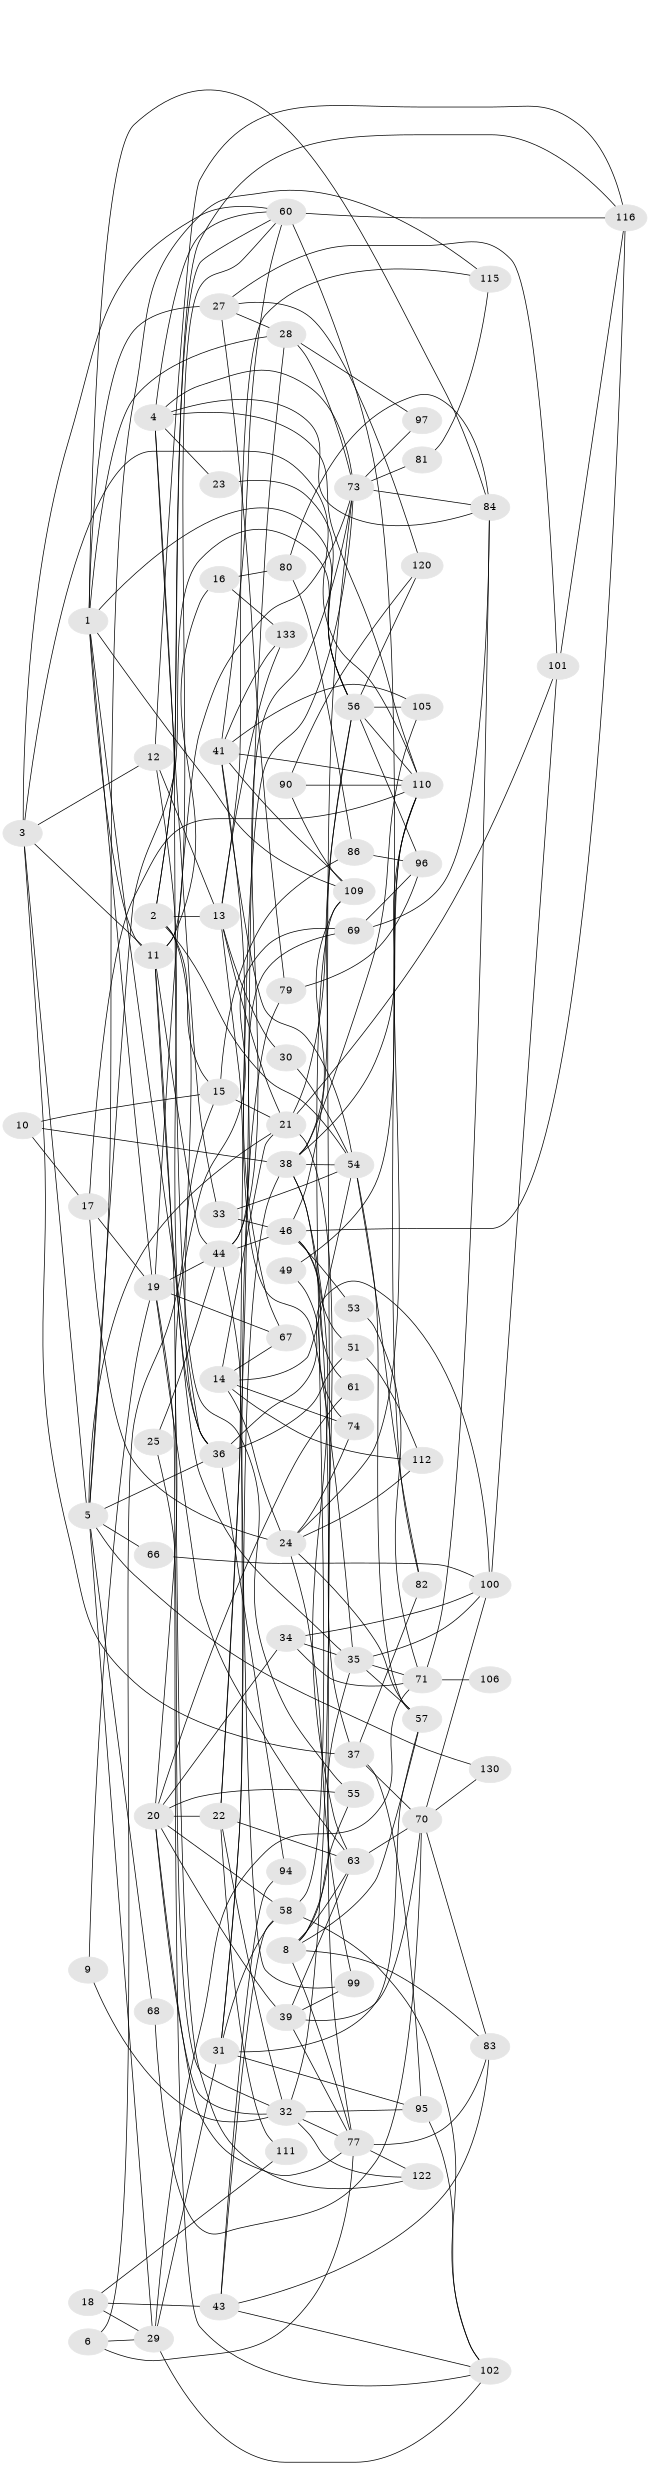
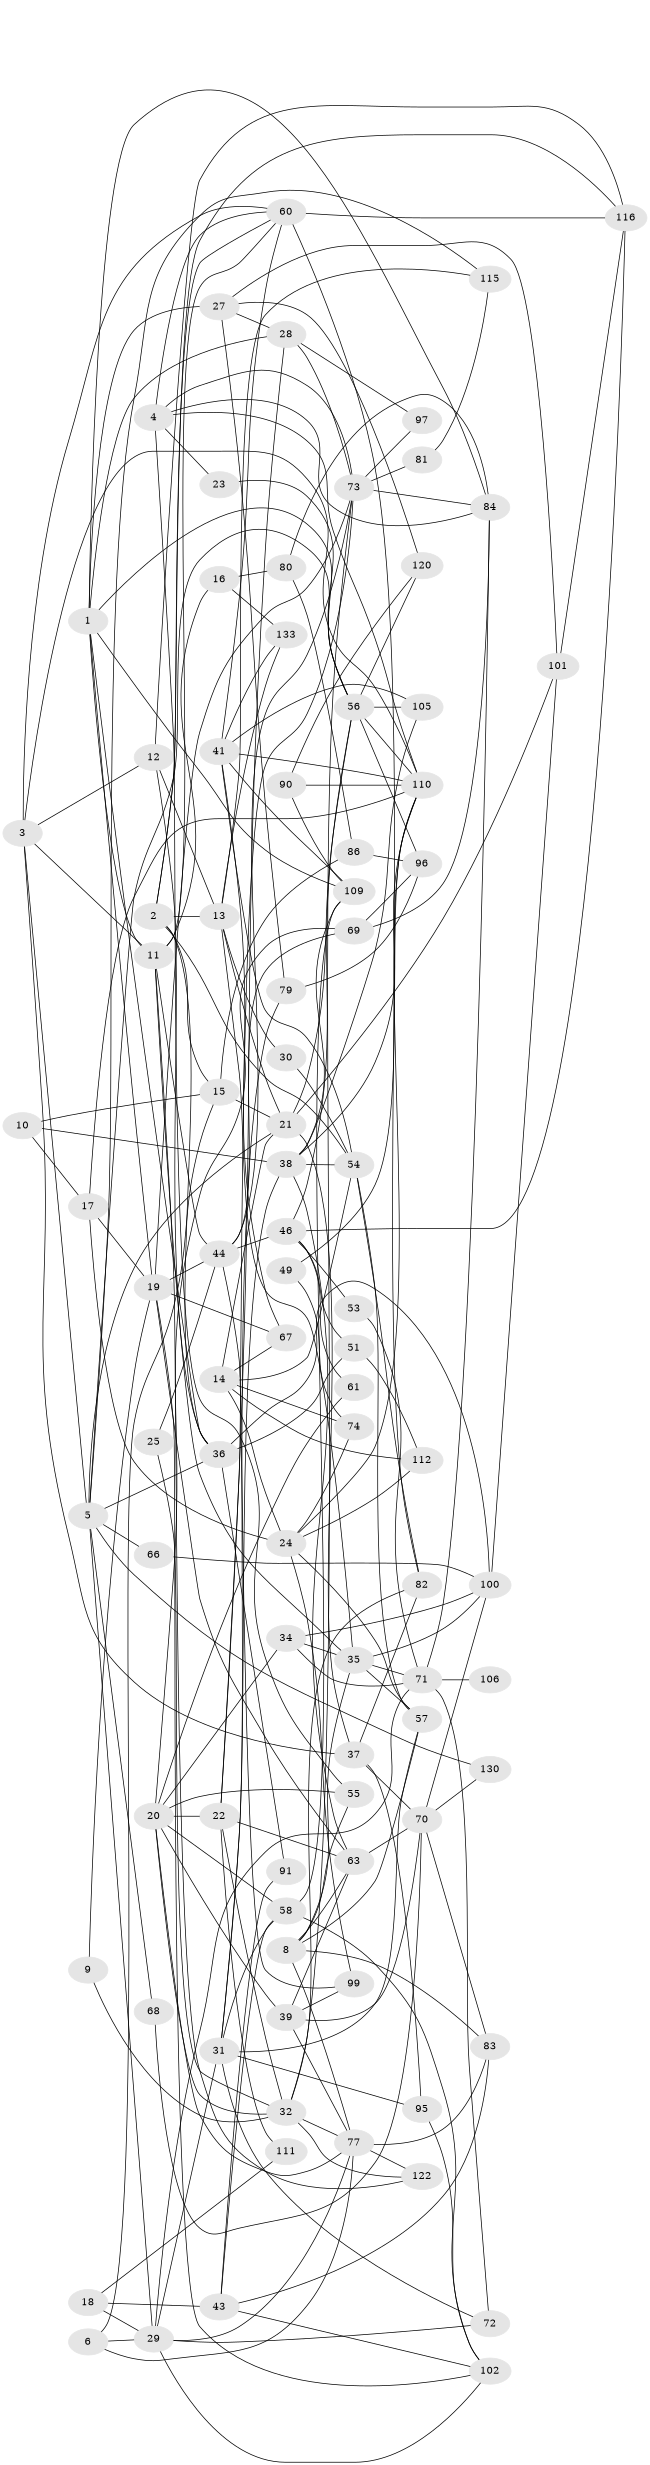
  graph {
    rankdir=LR
    node [color=gray90 style=filled]
    1 [super="+114"]
    11 [super="+45"]
    19 [super="+26"]
    27 [super="+48"]
    28 [super="+131"]
    36 [super="+119"]
    56 [super="+75"]
    84 [super="+123"]
    109 [super="+117"]
    60 [super="+129"]
    35 [super="+50"]
    16
    44 [super="+107"]
    122
    73 [super="+125"]
    63 [super="+104"]
    67
    102 [super="+124"]
    101 [super="+113"]
    79
    120
    97
    100
    51
-   94
+   94 [label=91]
    110 [super="+121"]
    105
    96
    2 [super="+59"]
    13 [super="+62"]
    15 [super="+98"]
    54 [super="+78"]
    116
    21 [super="+47"]
    115
    30
    133
    86
    57
    82
    3 [super="+7"]
    5 [super="+103"]
    12 [super="+92"]
    37 [super="+85"]
    29 [super="+40"]
    66
    68
    130
    95
    70 [super="+91"]
    4 [super="+127"]
    23
-   33
    55 [super="+65"]
    46 [super="+88"]
    81
    77 [super="+126"]
    31 [super="+76"]
    71 [super="+128"]
+   72
    6
    83
    8 [super="+132"]
    9
    32 [super="+42"]
    10
    17
    38 [super="+87"]
    24 [super="+118"]
    80
    69
    99
    14 [super="+52"]
    74
    112
    18 [super="+108"]
    43
    111
    58
    20 [super="+93"]
    22
    34
    39
    61
    41 [super="+64"]
    25
    106
    53
    49
    90
    1 -- 11
    1 -- 19
    1 -- 27
    1 -- 28
    1 -- 36
    1 -- 56
    1 -- 84
    1 -- 109
    11 -- 60
    11 -- 35
    11 -- 16
    11 -- 44
    11 -- 122
    19 -- 44
    19 -- 73
    19 -- 63
    19 -- 67
    19 -- 102
    27 -- 28
    27 -- 101
    27 -- 79
    27 -- 120
    28 -- 73
    28 -- 97
    36 -- 100
    36 -- 51
    36 -- 94
    56 -- 120
    56 -- 110
    56 -- 105
    56 -- 96
    60 -- 116
    60 -- 82
    35 -- 100
    35 -- 57
    35 -- 71
    16 -- 133
    16 -- 80
    44 -- 73
    44 -- 46
    44 -- 69
    44 -- 99
    73 -- 84
    73 -- 97
    73 -- 81
    63 -- 70
    101 -- 116
    79 -- 96
    100 -- 101
    51 -- 112
    2 -- 36
    2 -- 60
    2 -- 13
    2 -- 15
    2 -- 54
    2 -- 116
    13 -- 35
    13 -- 21
    13 -- 115
    13 -- 30
    13 -- 133
    15 -- 21
    15 -- 86
    54 -- 57
    54 -- 82
    21 -- 56
    21 -- 101
    21 -- 37
    30 -- 54
    86 -- 96
    3 -- 11
    3 -- 60
    3 -- 110
    3 -- 5
    3 -- 12
    3 -- 37
    5 -- 36
    5 -- 56
    5 -- 21
    5 -- 115
    5 -- 29
    5 -- 66
    5 -- 68
    5 -- 130
    12 -- 36
    12 -- 13
    12 -- 116
    37 -- 82
    37 -- 95
    37 -- 70 [weight=2]
    29 -- 102
-   38 -- 77
+   29 -- 77
    29 -- 31
    29 -- 71
+   29 -- 72
    66 -- 100
    68 -- 70
    95 -- 102 [weight=2]
    70 -- 100
    70 -- 130
    70 -- 83
    4 -- 84
    4 -- 60
    4 -- 73
    4 -- 110
    4 -- 23
-   4 -- 33
    4 -- 55
    23 -- 56
-   33 -- 54
-   33 -- 46
    46 -- 56
    46 -- 51
    46 -- 116
    46 -- 61
    46 -- 53
    81 -- 115
    77 -- 122
    77 -- 83
    31 -- 79
    31 -- 57
    31 -- 95
+   31 -- 72
    31 -- 38
    31 -- 58
    71 -- 84
+   71 -- 72
    71 -- 106
    6 -- 15
    6 -- 29
    6 -- 77
    8 -- 35
    8 -- 63
    8 -- 57
    8 -- 55
    8 -- 77
    8 -- 83
    9 -- 19
    9 -- 32
    32 -- 122
    32 -- 73
-   32 -- 95 [weight=2]
+   32 -- 82 [weight=2]
    32 -- 77
    10 -- 15
    10 -- 17
    10 -- 38
    17 -- 19
    17 -- 110
    17 -- 24
    38 -- 109
    38 -- 63
    38 -- 110
    38 -- 105
    38 -- 54
    24 -- 110
    24 -- 57
    24 -- 99
    24 -- 74
    24 -- 112
    80 -- 84
    80 -- 86
    69 -- 84
    69 -- 96
    14 -- 67
    14 -- 54
    14 -- 21
    14 -- 24
    14 -- 74
    14 -- 112
    18 -- 29
    18 -- 43
    18 -- 111
    43 -- 102
    43 -- 94
    43 -- 83
    43 -- 58
    58 -- 109
    58 -- 102
    20 -- 55
    20 -- 77
    20 -- 32
    20 -- 69
    20 -- 58
    20 -- 22
    20 -- 34
    20 -- 39
    20 -- 61
    22 -- 28
    22 -- 73
    22 -- 63
    22 -- 32
    22 -- 111
    34 -- 35
    34 -- 100
    34 -- 71
    39 -- 63
    39 -- 70
    39 -- 77
    39 -- 99
    41 -- 109
    41 -- 60
    41 -- 67
    41 -- 110
    41 -- 105
    41 -- 54
    41 -- 133
    25 -- 44
    25 -- 32
    53 -- 71
    49 -- 110
    49 -- 74
    90 -- 109
    90 -- 120
    90 -- 110
  }
